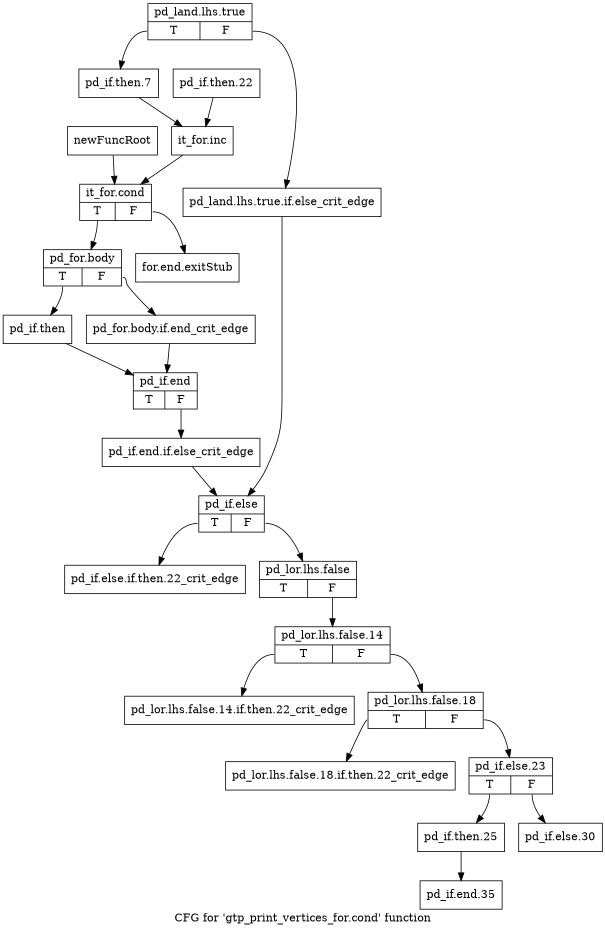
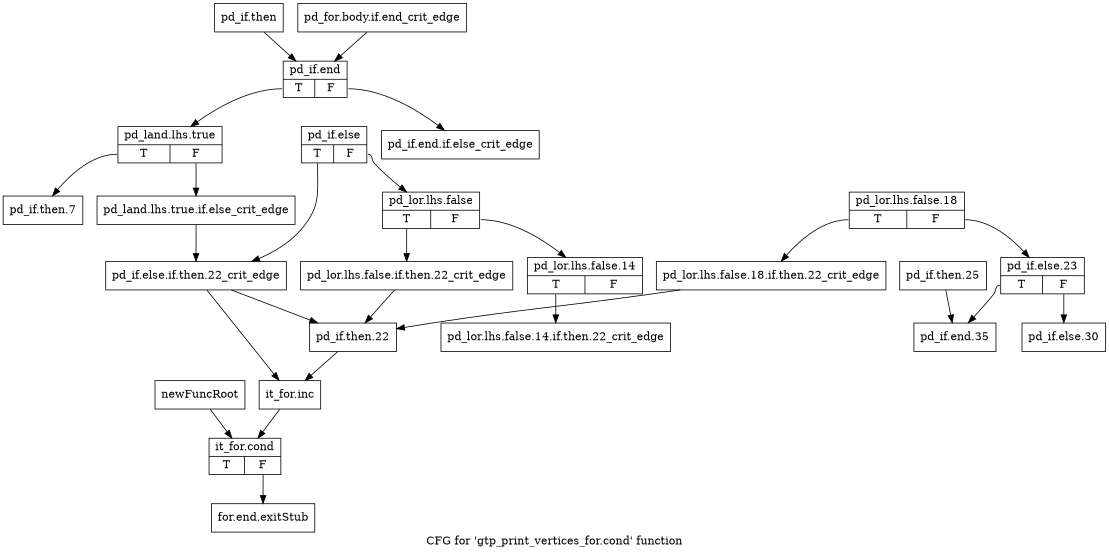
  digraph {
    label="CFG for 'gtp_print_vertices_for.cond' function"
    node [shape=record]
    n1 [label="{newFuncRoot}"]
    n2 [label="{it_for.cond|{<s0>T|<s1>F}}"]
    n3 [label="{for.end.exitStub}"]
-   n4 [label="{pd_for.body|{<s0>T|<s1>F}}"]
    n5 [label="{pd_if.then}"]
    n6 [label="{pd_for.body.if.end_crit_edge}"]
    n7 [label="{pd_if.end|{<s0>T|<s1>F}}"]
    n8 [label="{pd_land.lhs.true|{<s0>T|<s1>F}}"]
    n9 [label="{pd_if.end.if.else_crit_edge}"]
    n10 [label="{pd_if.then.7}"]
    n11 [label="{pd_land.lhs.true.if.else_crit_edge}"]
    n12 [label="{pd_if.else|{<s0>T|<s1>F}}"]
    n13 [label="{it_for.inc}"]
    n14 [label="{pd_if.else.if.then.22_crit_edge}"]
    n15 [label="{pd_lor.lhs.false|{<s0>T|<s1>F}}"]
    n16 [label="{pd_if.then.22}"]
+   n17 [label="{pd_lor.lhs.false.if.then.22_crit_edge}"]
    n18 [label="{pd_lor.lhs.false.14|{<s0>T|<s1>F}}"]
    n19 [label="{pd_lor.lhs.false.14.if.then.22_crit_edge}"]
    n20 [label="{pd_lor.lhs.false.18|{<s0>T|<s1>F}}"]
    n21 [label="{pd_lor.lhs.false.18.if.then.22_crit_edge}"]
    n22 [label="{pd_if.else.23|{<s0>T|<s1>F}}"]
    n23 [label="{pd_if.then.25}"]
    n24 [label="{pd_if.else.30}"]
    n25 [label="{pd_if.end.35}"]
    n1 -> n2
    n2 -> n3 [tailport=s1]
-   n2 -> n4 [tailport=s0]
-   n4 -> n5 [tailport=s0]
-   n4 -> n6 [tailport=s1]
    n5 -> n7
    n6 -> n7
+   n7 -> n8 [tailport=s0]
    n7 -> n9 [tailport=s1]
    n8 -> n10 [tailport=s0]
    n8 -> n11 [tailport=s1]
-   n9 -> n12
-   n10 -> n13
-   n11 -> n12
+   n14 -> n13
+   n11 -> n14
    n12 -> n14 [tailport=s0]
    n12 -> n15 [tailport=s1]
    n13 -> n2
+   n14 -> n16
+   n15 -> n17 [tailport=s0]
    n15 -> n18 [tailport=s1]
    n16 -> n13
+   n17 -> n16
    n18 -> n19 [tailport=s0]
-   n18 -> n20 [tailport=s1]
    n20 -> n21 [tailport=s0]
    n20 -> n22 [tailport=s1]
-   n22 -> n23 [tailport=s0]
+   n21 -> n16
+   n22 -> n25 [tailport=s0]
    n22 -> n24 [tailport=s1]
    n23 -> n25
  }
